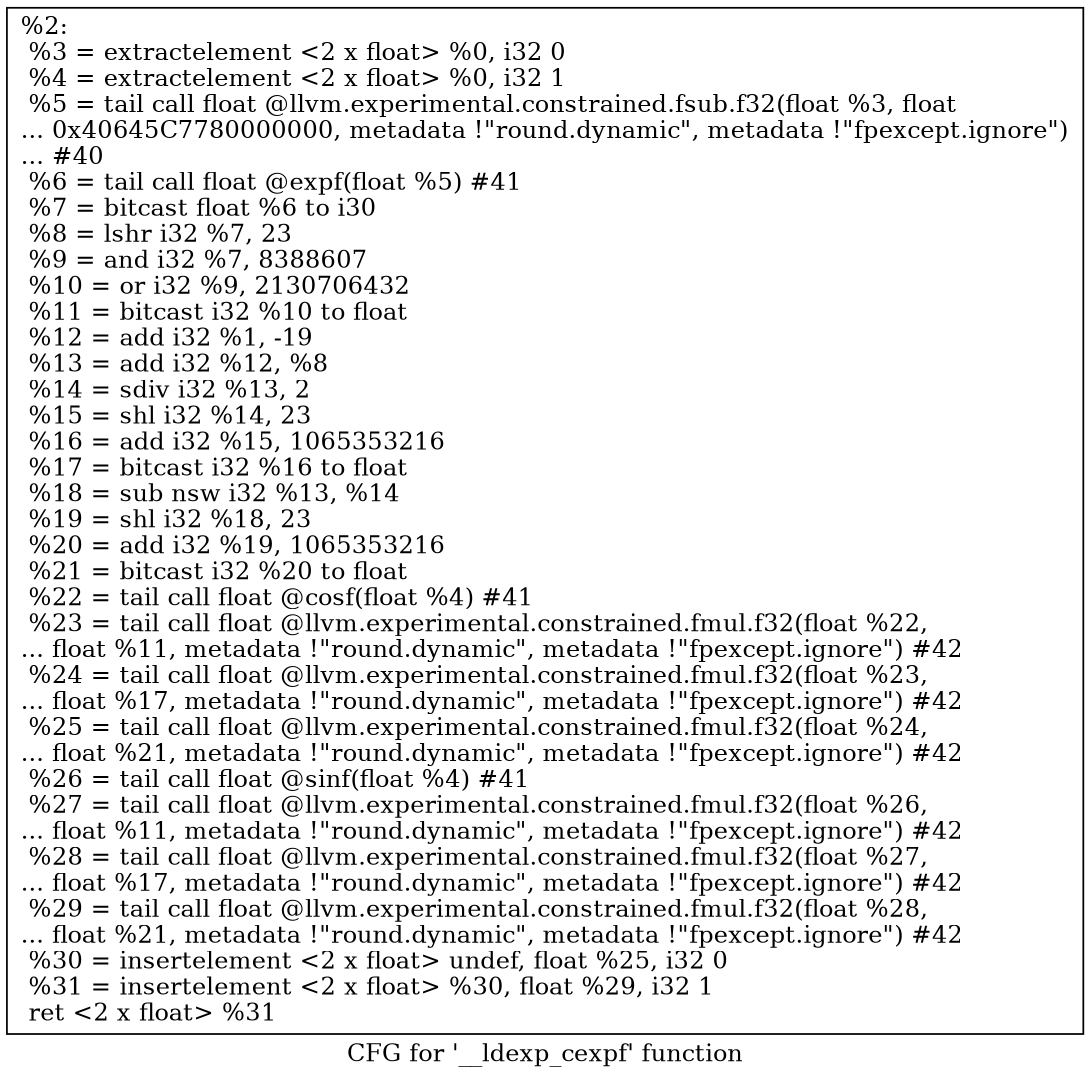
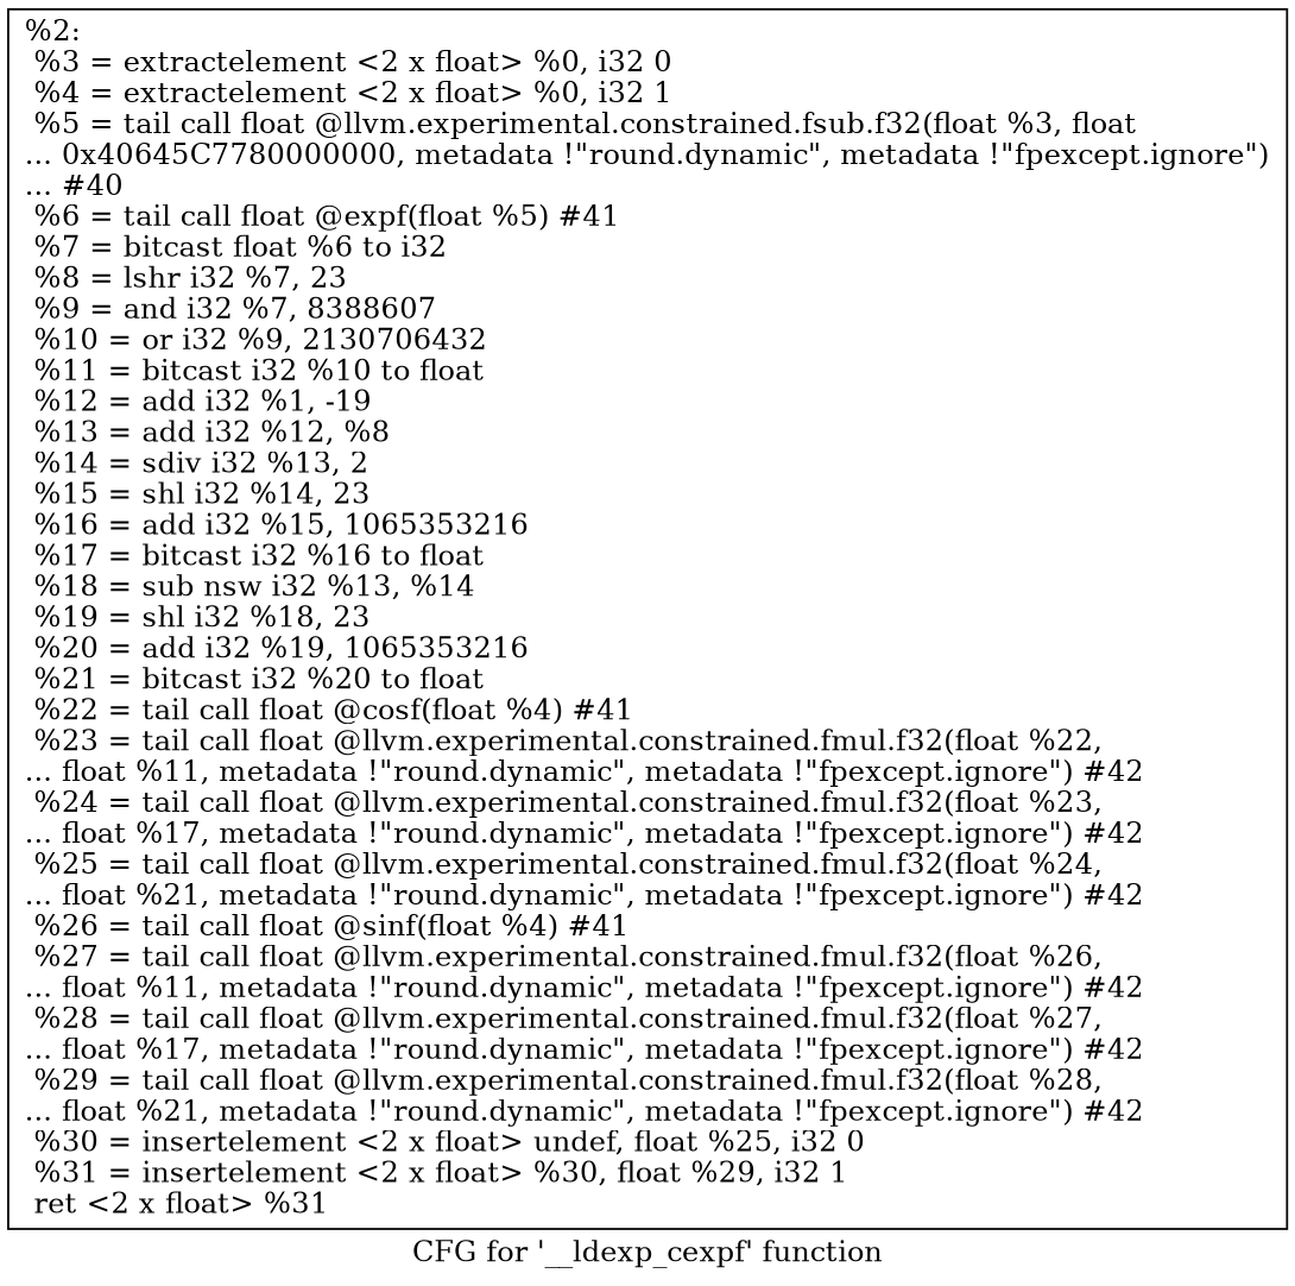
  digraph {
    label="CFG for '__ldexp_cexpf' function"
-   n1 [label="{%2:\l  %3 = extractelement \<2 x float\> %0, i32 0\l  %4 = extractelement \<2 x float\> %0, i32 1\l  %5 = tail call float @llvm.experimental.constrained.fsub.f32(float %3, float\l... 0x40645C7780000000, metadata !\"round.dynamic\", metadata !\"fpexcept.ignore\")\l... #40\l  %6 = tail call float @expf(float %5) #41\l  %7 = bitcast float %6 to i30\l  %8 = lshr i32 %7, 23\l  %9 = and i32 %7, 8388607\l  %10 = or i32 %9, 2130706432\l  %11 = bitcast i32 %10 to float\l  %12 = add i32 %1, -19\l  %13 = add i32 %12, %8\l  %14 = sdiv i32 %13, 2\l  %15 = shl i32 %14, 23\l  %16 = add i32 %15, 1065353216\l  %17 = bitcast i32 %16 to float\l  %18 = sub nsw i32 %13, %14\l  %19 = shl i32 %18, 23\l  %20 = add i32 %19, 1065353216\l  %21 = bitcast i32 %20 to float\l  %22 = tail call float @cosf(float %4) #41\l  %23 = tail call float @llvm.experimental.constrained.fmul.f32(float %22,\l... float %11, metadata !\"round.dynamic\", metadata !\"fpexcept.ignore\") #42\l  %24 = tail call float @llvm.experimental.constrained.fmul.f32(float %23,\l... float %17, metadata !\"round.dynamic\", metadata !\"fpexcept.ignore\") #42\l  %25 = tail call float @llvm.experimental.constrained.fmul.f32(float %24,\l... float %21, metadata !\"round.dynamic\", metadata !\"fpexcept.ignore\") #42\l  %26 = tail call float @sinf(float %4) #41\l  %27 = tail call float @llvm.experimental.constrained.fmul.f32(float %26,\l... float %11, metadata !\"round.dynamic\", metadata !\"fpexcept.ignore\") #42\l  %28 = tail call float @llvm.experimental.constrained.fmul.f32(float %27,\l... float %17, metadata !\"round.dynamic\", metadata !\"fpexcept.ignore\") #42\l  %29 = tail call float @llvm.experimental.constrained.fmul.f32(float %28,\l... float %21, metadata !\"round.dynamic\", metadata !\"fpexcept.ignore\") #42\l  %30 = insertelement \<2 x float\> undef, float %25, i32 0\l  %31 = insertelement \<2 x float\> %30, float %29, i32 1\l  ret \<2 x float\> %31\l}" shape=record]
+   n1 [label="{%2:\l  %3 = extractelement \<2 x float\> %0, i32 0\l  %4 = extractelement \<2 x float\> %0, i32 1\l  %5 = tail call float @llvm.experimental.constrained.fsub.f32(float %3, float\l... 0x40645C7780000000, metadata !\"round.dynamic\", metadata !\"fpexcept.ignore\")\l... #40\l  %6 = tail call float @expf(float %5) #41\l  %7 = bitcast float %6 to i32\l  %8 = lshr i32 %7, 23\l  %9 = and i32 %7, 8388607\l  %10 = or i32 %9, 2130706432\l  %11 = bitcast i32 %10 to float\l  %12 = add i32 %1, -19\l  %13 = add i32 %12, %8\l  %14 = sdiv i32 %13, 2\l  %15 = shl i32 %14, 23\l  %16 = add i32 %15, 1065353216\l  %17 = bitcast i32 %16 to float\l  %18 = sub nsw i32 %13, %14\l  %19 = shl i32 %18, 23\l  %20 = add i32 %19, 1065353216\l  %21 = bitcast i32 %20 to float\l  %22 = tail call float @cosf(float %4) #41\l  %23 = tail call float @llvm.experimental.constrained.fmul.f32(float %22,\l... float %11, metadata !\"round.dynamic\", metadata !\"fpexcept.ignore\") #42\l  %24 = tail call float @llvm.experimental.constrained.fmul.f32(float %23,\l... float %17, metadata !\"round.dynamic\", metadata !\"fpexcept.ignore\") #42\l  %25 = tail call float @llvm.experimental.constrained.fmul.f32(float %24,\l... float %21, metadata !\"round.dynamic\", metadata !\"fpexcept.ignore\") #42\l  %26 = tail call float @sinf(float %4) #41\l  %27 = tail call float @llvm.experimental.constrained.fmul.f32(float %26,\l... float %11, metadata !\"round.dynamic\", metadata !\"fpexcept.ignore\") #42\l  %28 = tail call float @llvm.experimental.constrained.fmul.f32(float %27,\l... float %17, metadata !\"round.dynamic\", metadata !\"fpexcept.ignore\") #42\l  %29 = tail call float @llvm.experimental.constrained.fmul.f32(float %28,\l... float %21, metadata !\"round.dynamic\", metadata !\"fpexcept.ignore\") #42\l  %30 = insertelement \<2 x float\> undef, float %25, i32 0\l  %31 = insertelement \<2 x float\> %30, float %29, i32 1\l  ret \<2 x float\> %31\l}" shape=record]
  }
